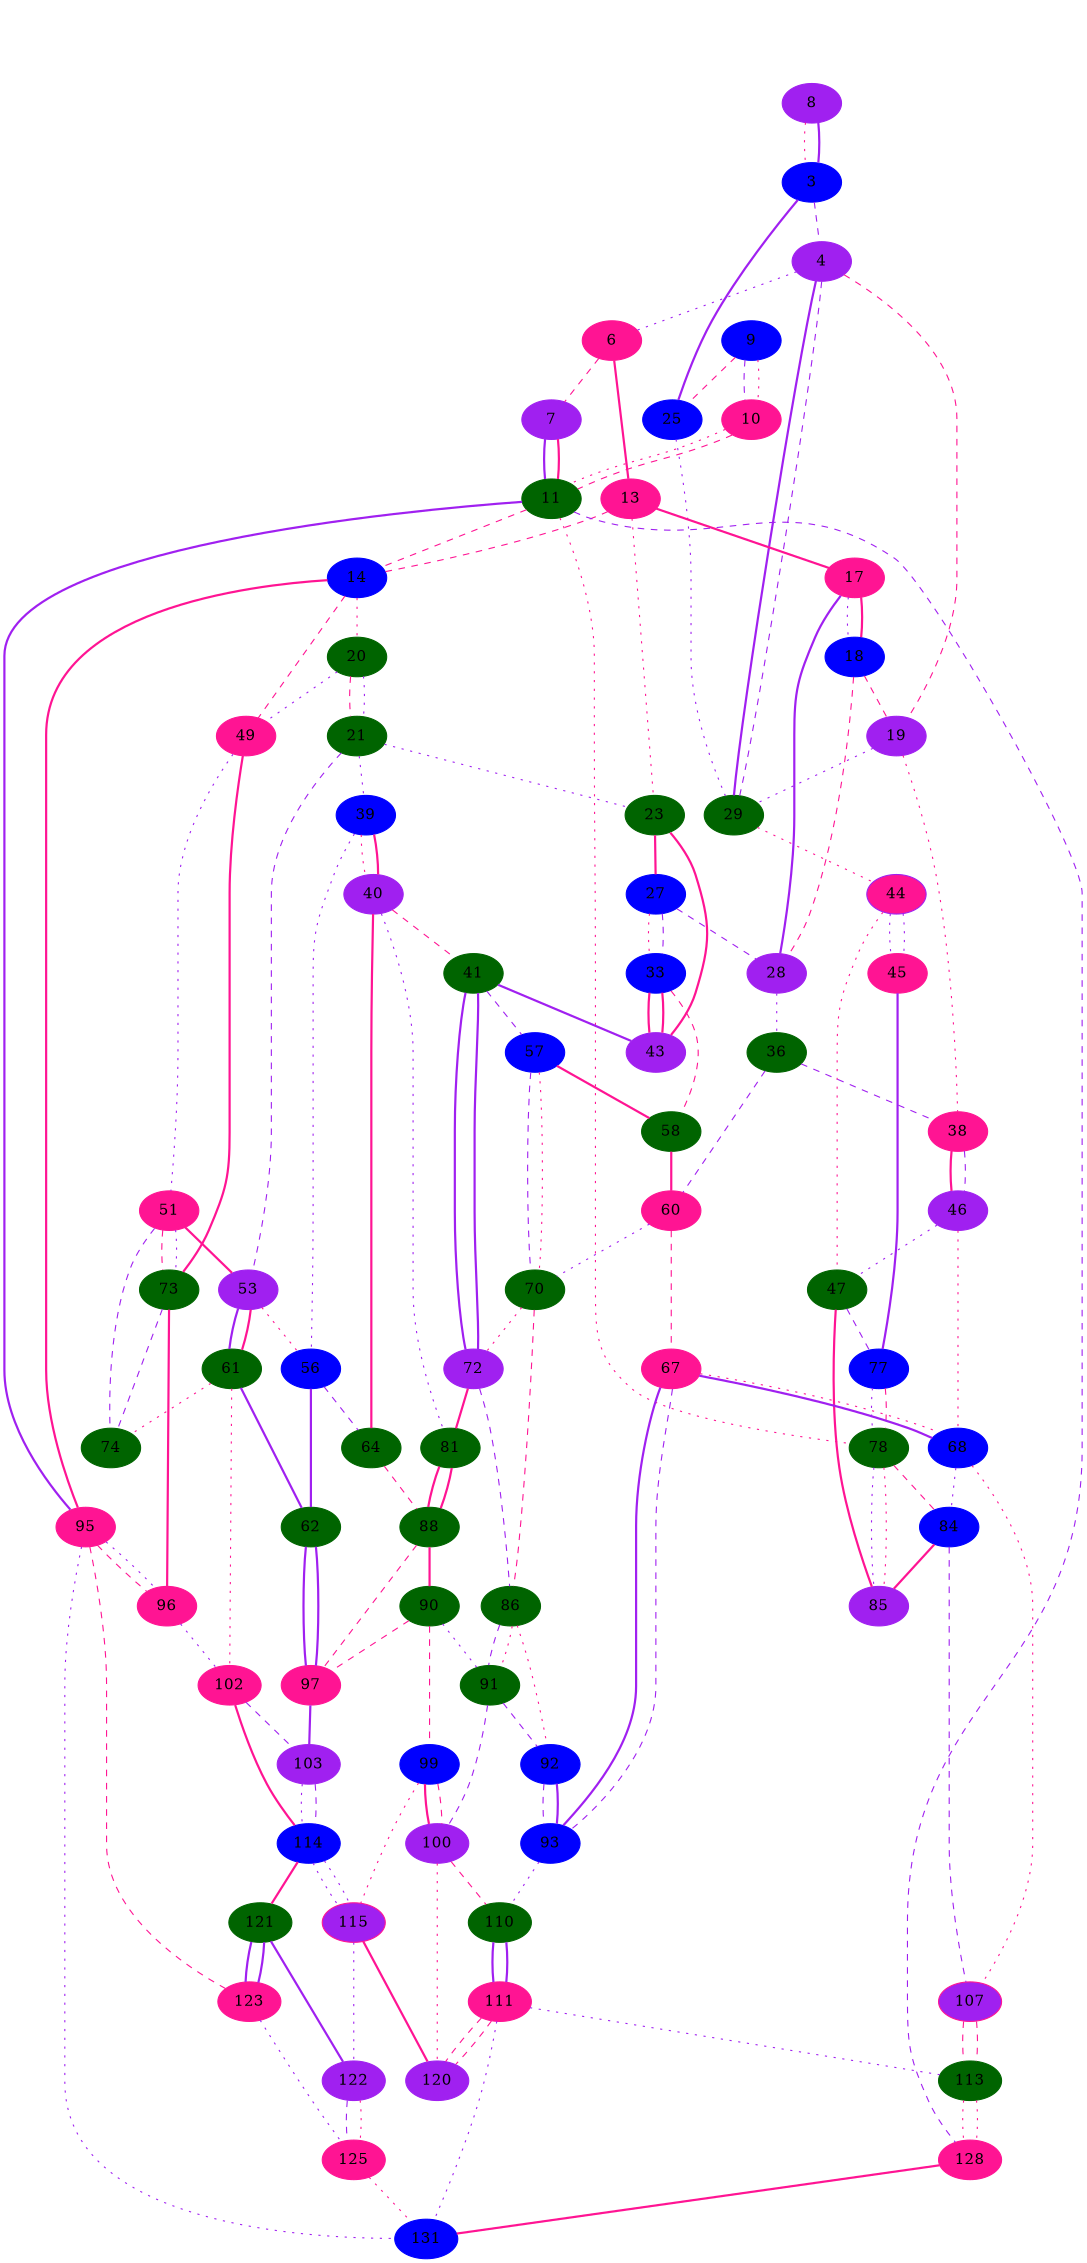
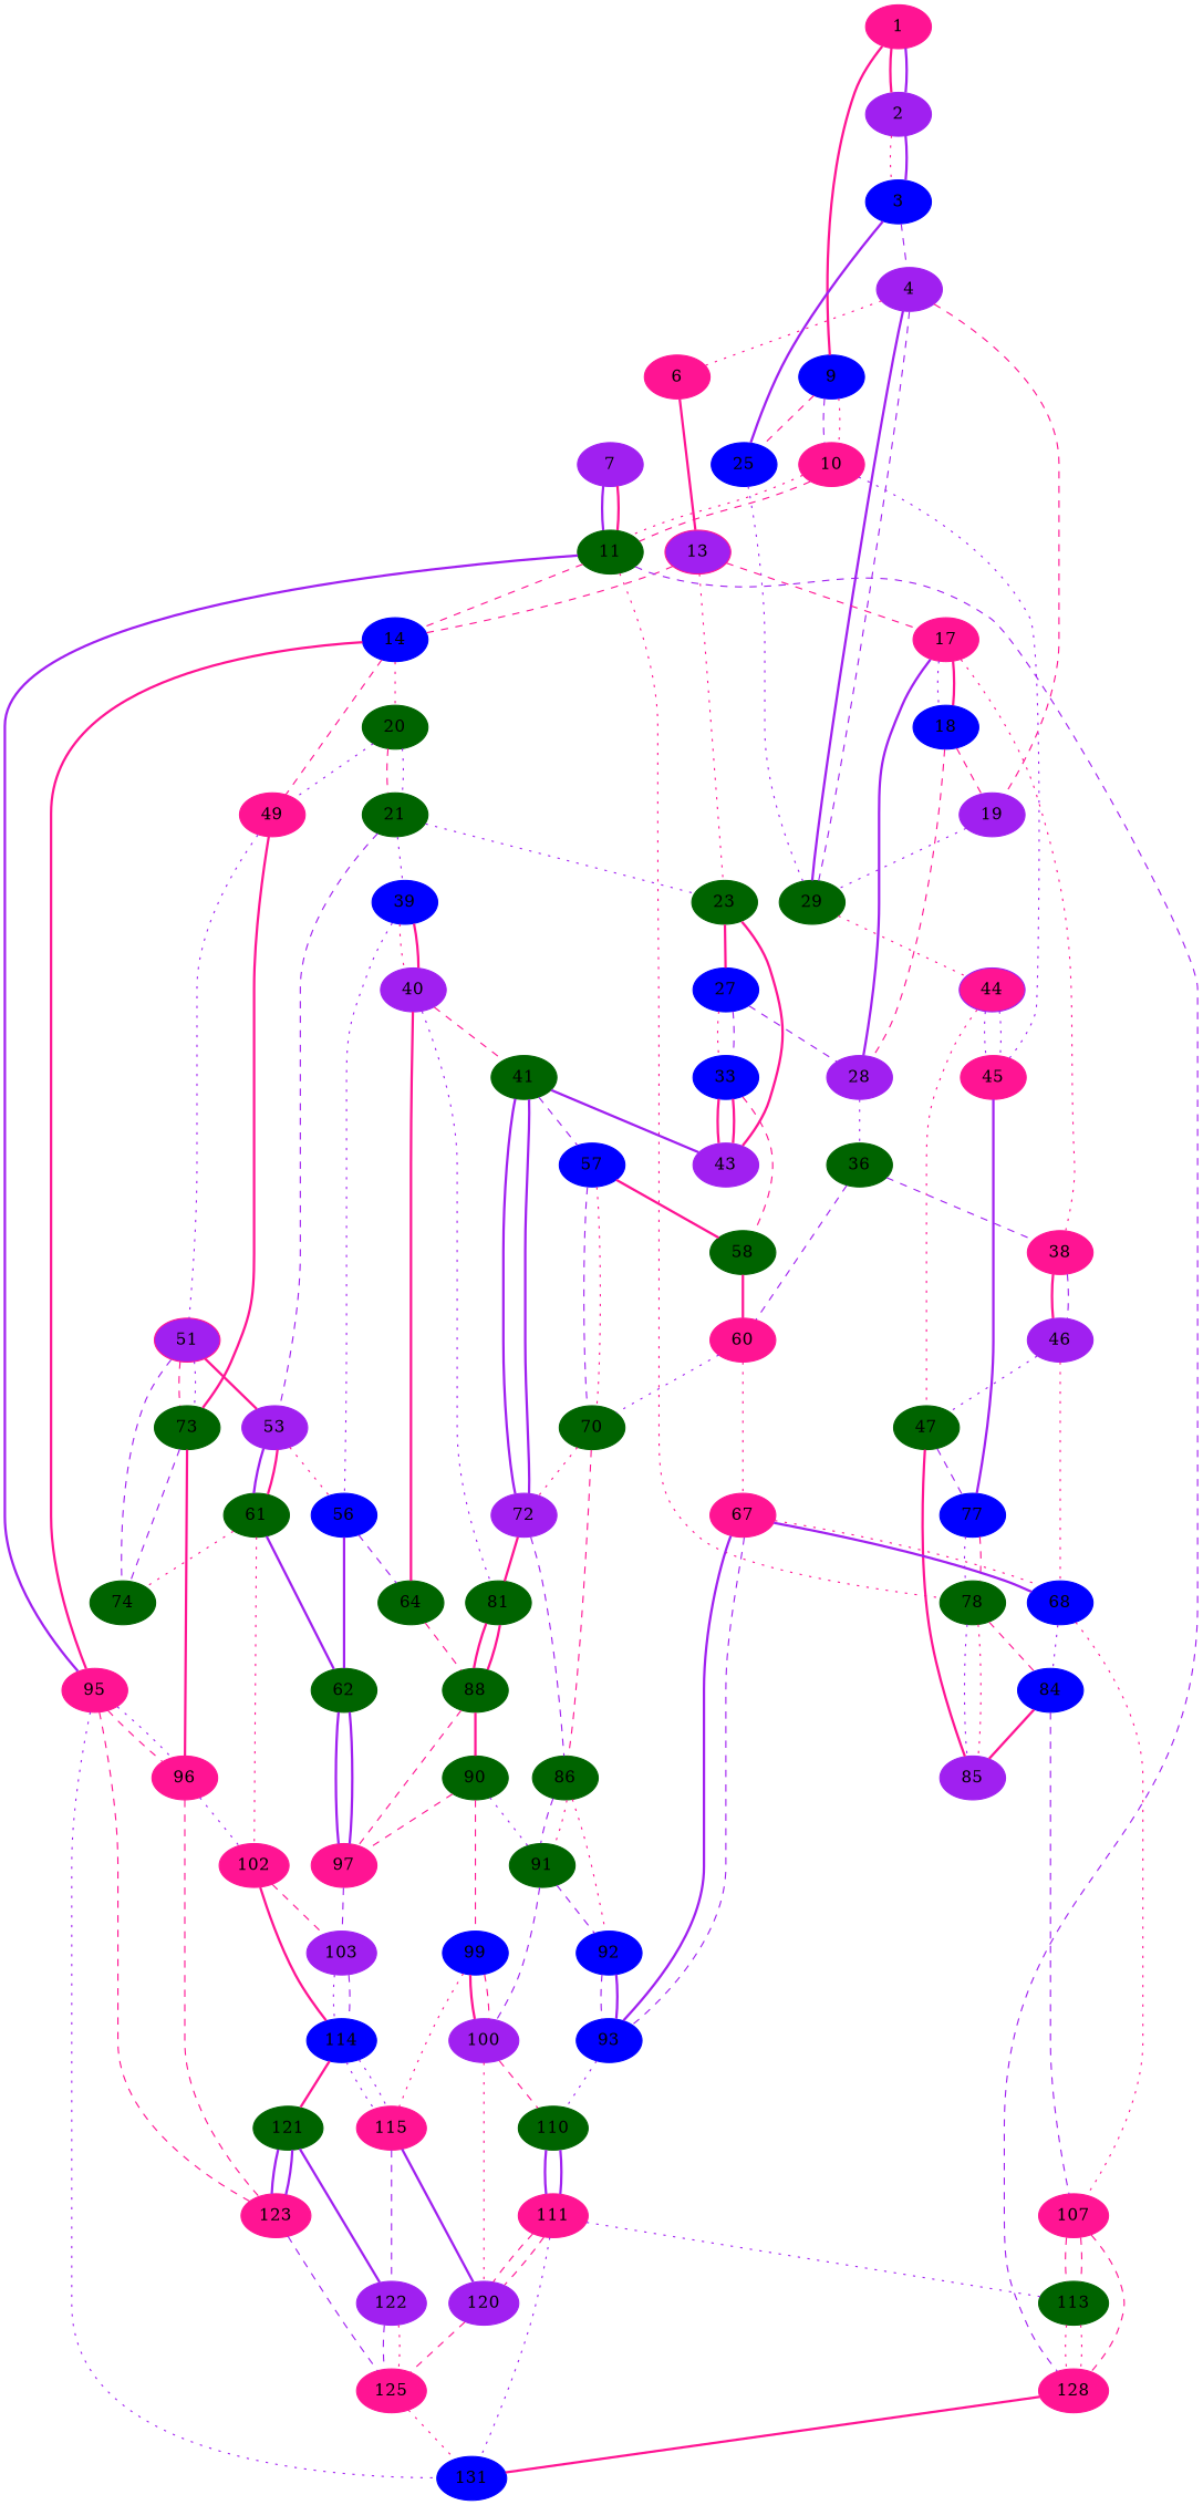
  graph {
    node [color=darkgreen style=filled]
    edge [color=deeppink style=dotted]
-   2 [color=purple super="+12" label=8]
+   1 [color=deeppink super="+8"]
+   2 [color=purple super="+12"]
    9 [color=blue]
    3 [color=blue super="+24"]
    25 [color=blue]
    10 [color=deeppink]
    4 [color=purple super="+5"]
    6 [color=deeppink]
    19 [color=purple super="+31"]
    29 [super="+30"]
    7 [color=purple]
-   13 [color=deeppink super="+16"]
+   13 [color=deeppink super="+16" fillcolor=purple]
    38 [color=deeppink]
    44 [color=purple fillcolor=deeppink super="+48"]
    11 [super="+80"]
    14 [color=blue super="+15"]
    17 [color=deeppink]
    23 [super="+26"]
    78 [super="+79"]
    95 [color=deeppink super="+130"]
    128 [color=deeppink super="+129"]
    45 [color=deeppink super="+55"]
    77 [color=blue]
    20
    49 [color=deeppink super="+50"]
    85 [color=purple]
    84 [color=blue super="+106"]
    96 [color=deeppink super="+104"]
    123 [color=deeppink super="+127"]
    131 [color=blue super="+132"]
    18 [color=blue]
    28 [color=purple super="+32"]
    27 [color=blue]
    43 [color=purple]
    21 [super="+22"]
-   51 [color=deeppink super="+52"]
+   51 [color=deeppink super="+52" fillcolor=purple]
    73 [super="+76"]
    36 [super="+37"]
    46 [color=purple]
    39 [color=blue]
    53 [color=purple super="+54"]
    40 [color=purple super="+65"]
    56 [color=blue super="+63"]
    61 [super="+75"]
    33 [color=blue super="+34"]
    58 [super="+59"]
    60 [color=deeppink super="+66"]
    47 [super="+83"]
    70 [super="+71"]
    67 [color=deeppink]
    68 [color=blue super="+69"]
    41 [super="+42"]
    64
    81
    62
    57 [color=blue]
    72 [color=purple super="+82"]
    88 [super="+89"]
    86 [super="+87"]
-   107 [color=deeppink super="+108" fillcolor=purple]
+   107 [color=deeppink super="+108"]
    74
    102 [color=deeppink super="+105"]
    97 [color=deeppink super="+101"]
    93 [color=blue super="+109"]
    103 [color=purple]
    114 [color=blue super="+117"]
    90 [super="+98"]
    110 [super="+119"]
    113
    91 [super="+94"]
    92 [color=blue]
    100 [color=purple super="+118"]
    99 [color=blue]
-   115 [color=deeppink super="+116" fillcolor=purple]
+   115 [color=deeppink super="+116"]
    120 [color=purple super="+124"]
    111 [color=deeppink super="+112"]
    125 [color=deeppink super="+126"]
    122 [color=purple]
    121
+   1 -- 2 [style=bold weight=2]
+   1 -- 2 [color=purple style=bold]
+   1 -- 9 [style=bold]
    2 -- 3 [weight=2]
    2 -- 3 [color=purple style=bold]
    9 -- 25 [style=dashed]
    9 -- 10 [color=purple style=dashed]
    9 -- 10
    3 -- 25 [color=purple style=bold]
    3 -- 4 [color=purple style=dashed]
    25 -- 29 [color=purple]
    10 -- 11
    10 -- 11 [style=dashed]
-   4 -- 6 [color=purple]
+   10 -- 45 [color=purple]
+   4 -- 6
    4 -- 19 [style=dashed]
    4 -- 29 [color=purple style=bold]
    4 -- 29 [color=purple style=dashed]
-   6 -- 7 [style=dashed]
    6 -- 13 [style=bold]
    19 -- 29 [color=purple]
-   19 -- 38
+   17 -- 38
    29 -- 44
    7 -- 11 [color=purple style=bold]
    7 -- 11 [style=bold]
    13 -- 14 [style=dashed]
-   13 -- 17 [style=bold]
+   13 -- 17 [style=dashed]
    13 -- 23
    38 -- 46 [style=bold]
    38 -- 46 [color=purple style=dashed]
    44 -- 45 [color=purple weight=2]
    44 -- 45 [color=purple]
    44 -- 47
    11 -- 14 [style=dashed]
    11 -- 78
    11 -- 95 [color=purple style=bold]
    11 -- 128 [color=purple style=dashed]
    14 -- 95 [style=bold]
    14 -- 20
    14 -- 49 [style=dashed]
    17 -- 18 [color=purple]
    17 -- 18 [style=bold]
    17 -- 28 [color=purple style=bold]
    23 -- 27 [style=bold]
    23 -- 43 [style=bold]
    78 -- 85 [color=purple]
    78 -- 85
    78 -- 84 [style=dashed]
    95 -- 96 [style=dashed]
    95 -- 96 [color=purple]
    95 -- 123 [style=dashed]
    95 -- 131 [color=purple]
    128 -- 131 [style=bold]
    45 -- 77 [color=purple style=bold]
    77 -- 78 [color=purple]
    77 -- 78 [style=dashed]
    20 -- 49 [color=purple]
    20 -- 21 [style=dashed]
    20 -- 21 [color=purple]
    49 -- 51 [color=purple]
    49 -- 73 [style=bold]
    84 -- 85 [style=bold]
    84 -- 107 [color=purple style=dashed]
+   96 -- 123 [style=dashed]
    96 -- 102 [color=purple]
-   123 -- 125 [color=purple]
+   123 -- 125 [color=purple style=dashed]
    18 -- 19 [style=dashed]
    18 -- 28 [style=dashed]
    28 -- 36 [color=purple]
    27 -- 28 [color=purple style=dashed]
    27 -- 33
    27 -- 33 [color=purple style=dashed]
    21 -- 23 [color=purple]
    21 -- 39 [color=purple]
    21 -- 53 [color=purple style=dashed]
    51 -- 73 [style=dashed]
    51 -- 73 [color=purple]
    51 -- 53 [style=bold]
    51 -- 74 [color=purple style=dashed]
    73 -- 96 [style=bold]
    73 -- 74 [color=purple style=dashed]
    36 -- 38 [color=purple style=dashed]
    36 -- 60 [color=purple style=dashed]
    46 -- 47 [color=purple]
    46 -- 68
    39 -- 40
    39 -- 40 [style=bold]
    39 -- 56 [color=purple]
    53 -- 56
    53 -- 61 [color=purple style=bold]
    53 -- 61 [style=bold]
    40 -- 41 [style=dashed]
    40 -- 64 [style=bold]
    40 -- 81 [color=purple]
    56 -- 64 [color=purple style=dashed]
    56 -- 62 [color=purple style=bold]
    61 -- 62 [color=purple style=bold]
    61 -- 74
    61 -- 102
    33 -- 43 [style=bold]
    33 -- 43 [style=bold]
    33 -- 58 [style=dashed]
    58 -- 60 [style=bold]
    60 -- 70 [color=purple]
-   60 -- 67 [style=dashed]
+   60 -- 67
    47 -- 77 [color=purple style=dashed]
    47 -- 85 [style=bold]
    70 -- 72
    70 -- 86 [style=dashed]
    67 -- 68 [color=purple style=bold]
    67 -- 68
    67 -- 93 [color=purple style=bold]
    67 -- 93 [color=purple style=dashed]
    68 -- 84 [color=purple]
    68 -- 107
    41 -- 43 [color=purple style=bold]
    41 -- 57 [color=purple style=dashed]
    41 -- 72 [color=purple style=bold]
    41 -- 72 [color=purple style=bold]
    64 -- 88 [style=dashed]
    81 -- 88 [style=bold]
    81 -- 88 [style=bold]
    62 -- 97 [color=purple style=bold]
    62 -- 97 [color=purple style=bold]
    57 -- 58 [style=bold]
    57 -- 70 [color=purple style=dashed]
    57 -- 70
    72 -- 81 [style=bold]
    72 -- 86 [color=purple style=dashed]
    88 -- 97 [style=dashed]
    88 -- 90 [style=bold]
    86 -- 91 [color=purple style=dashed]
    86 -- 91
    86 -- 92
+   107 -- 128 [style=dashed]
    107 -- 113 [style=dashed]
    107 -- 113 [style=dashed]
-   102 -- 103 [color=purple style=dashed]
+   102 -- 103 [style=dashed]
    102 -- 114 [style=bold]
-   97 -- 103 [color=purple style=bold]
+   97 -- 103 [color=purple style=dashed]
    93 -- 110 [color=purple weight=2]
    103 -- 114 [color=purple]
    103 -- 114 [color=purple style=dashed]
    114 -- 115 [color=purple]
    114 -- 115 [color=purple]
    114 -- 121 [style=bold]
    90 -- 97 [style=dashed]
    90 -- 91 [color=purple]
    90 -- 99 [style=dashed]
    110 -- 111 [color=purple style=bold]
    110 -- 111 [color=purple style=bold]
    113 -- 128
    113 -- 128
    91 -- 92 [color=purple style=dashed]
    91 -- 100 [color=purple style=dashed]
    92 -- 93 [color=purple style=dashed]
    92 -- 93 [color=purple style=bold]
    100 -- 110 [style=dashed]
    100 -- 120
    99 -- 100 [style=bold]
    99 -- 100 [style=dashed]
    99 -- 115
-   115 -- 120 [style=bold]
-   115 -- 122 [color=purple]
+   115 -- 120 [color=purple style=bold]
+   115 -- 122 [color=purple style=dashed]
+   120 -- 125 [style=dashed]
    111 -- 131 [color=purple]
    111 -- 113 [color=purple]
    111 -- 120 [style=dashed]
    111 -- 120 [style=dashed]
    125 -- 131
    122 -- 125 [color=purple style=dashed]
    122 -- 125
    121 -- 123 [color=purple style=bold]
    121 -- 123 [color=purple style=bold]
    121 -- 122 [color=purple style=bold]
  }
